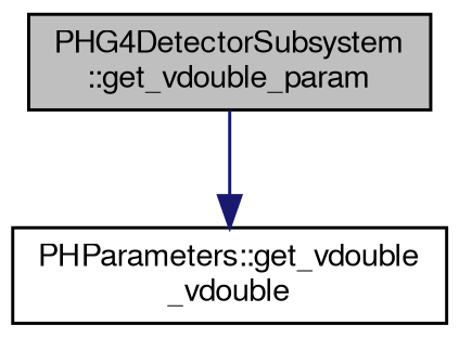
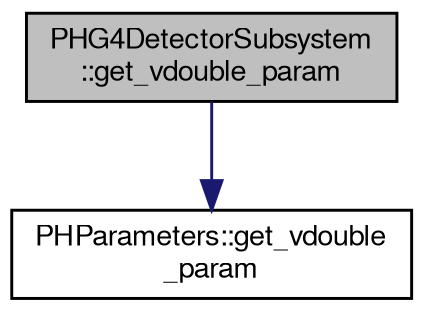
  digraph {
    rankdir=TB
    node [color=black fontname=FreeSans fontsize=10 shape=record]
    n1 [fillcolor=grey75 fontcolor=black height=0.2 label="PHG4DetectorSubsystem\l::get_vdouble_param" style=filled width=0.4]
-   n2 [height=0.2 label="PHParameters::get_vdouble\l_vdouble" width=0.4]
+   n2 [height=0.2 label="PHParameters::get_vdouble\l_param" width=0.4]
    n1 -> n2 [color=midnightblue fontname=FreeSans fontsize=10 labelfontname=FreeSans labelfontsize=10 style=solid]
  }
